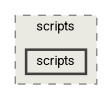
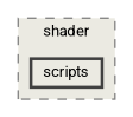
  digraph {
    compound=true
    fontname=Roboto
    n1 [color=grey25 fillcolor="#ebeae2" fontname=Roboto fontsize=10 height=0.2 label=scripts shape=box style="filled,bold" width=0.4]
    subgraph cluster_1 {
      bgcolor="#ebeae2"
      fontsize=10
-     label=scripts
+     label=shader
      pencolor=grey50
      style="filled,dashed"
      n1
    }
  }
